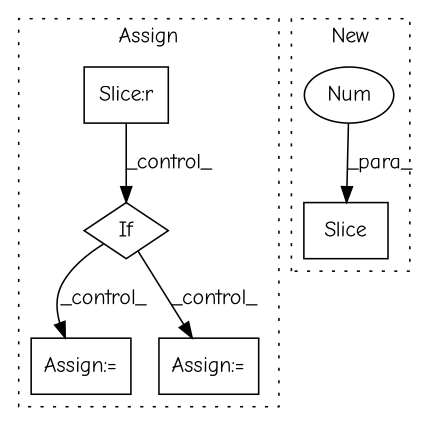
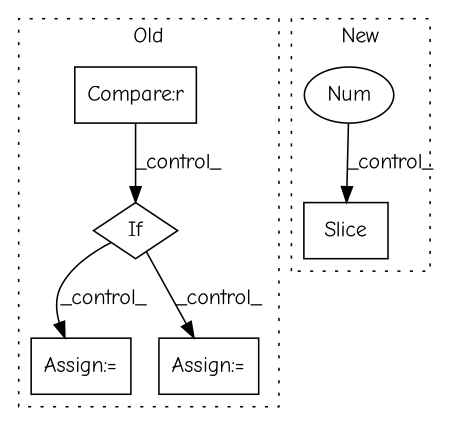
  digraph {
    fontname="Comic Neue"
    node [a=68 fontname="Comic Neue" l=3 shape=box]
    edge [fontname="Comic Neue"]
    n1 [a=96 l="3,14" label=If s="686,718" shape=diamond]
-   n2 [a=40 l=29 label="Slice:r" s=689]
+   n2 [a=40 l=29 label="Compare:r" s=689]
    n3 [label="Assign:=" s=912]
    n4 [label="Assign:=" s=785]
    n5 [a=80 l=2 label=Slice s=1607]
    n6 [a=76 l=1 label=Num s=1608 shape=ellipse]
    subgraph cluster_1 {
-     label=Assign
+     label=Old
      style=dotted
      n1
      n2
      n3
      n4
    }
    subgraph cluster_2 {
      label=New
      style=dotted
      n5
      n6
    }
    n1 -> n3 [label=_control_]
    n1 -> n4 [label=_control_]
    n2 -> n1 [label=_control_]
-   n6 -> n5 [label=_para_]
+   n6 -> n5 [label=_control_]
  }
